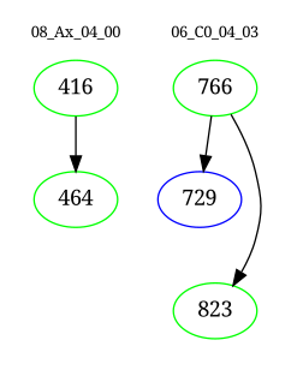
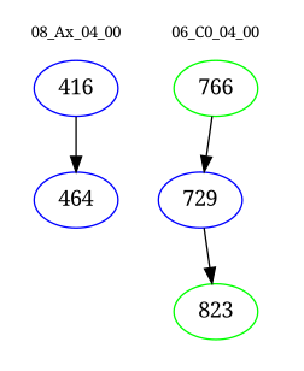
  digraph {
    fontname="Noto Serif"
    node [color=green fontname="Noto Serif"]
    edge [color=black fontname="Noto Serif"]
-   n1 [label=416]
-   n2 [label=464]
+   n1 [color=blue label=416]
+   n2 [color=blue label=464]
    n3 [label=766]
    n4 [color=blue label=729]
    n5 [label=823]
    subgraph cluster_1 {
      color=white
      fontsize=10
      label="08_Ax_04_00"
      n1
      n2
    }
    subgraph cluster_2 {
      color=white
      fontsize=10
-     label="06_C0_04_03"
+     label="06_C0_04_00"
      n3
      n4
      n5
    }
    n1 -> n2
    n3 -> n4
-   n3 -> n5
+   n4 -> n5
  }
